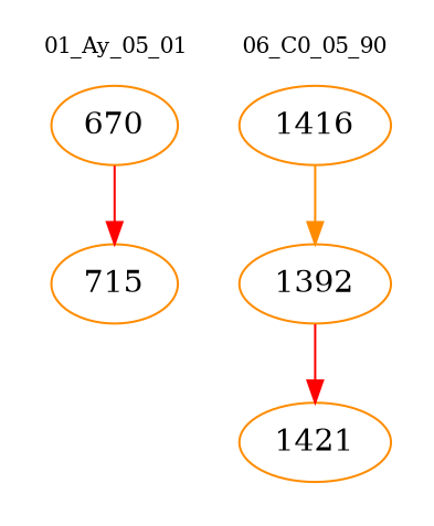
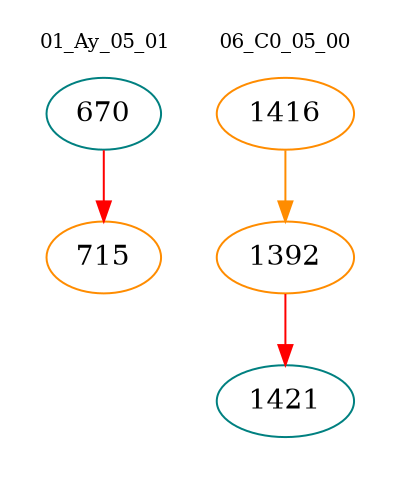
  digraph {
    node [color=darkorange]
    edge [color=red]
-   n1 [label=670]
+   n1 [color=teal label=670]
    n2 [label=715]
    n3 [label=1416]
    n4 [label=1392]
-   n5 [label=1421]
+   n5 [color=teal label=1421]
    subgraph cluster_1 {
      color=white
      fontsize=10
      label="01_Ay_05_01"
      n1
      n2
    }
    subgraph cluster_2 {
      color=white
      fontsize=10
-     label="06_C0_05_90"
+     label="06_C0_05_00"
      n3
      n4
      n5
    }
    n1 -> n2
    n3 -> n4 [color=darkorange]
    n4 -> n5
  }
